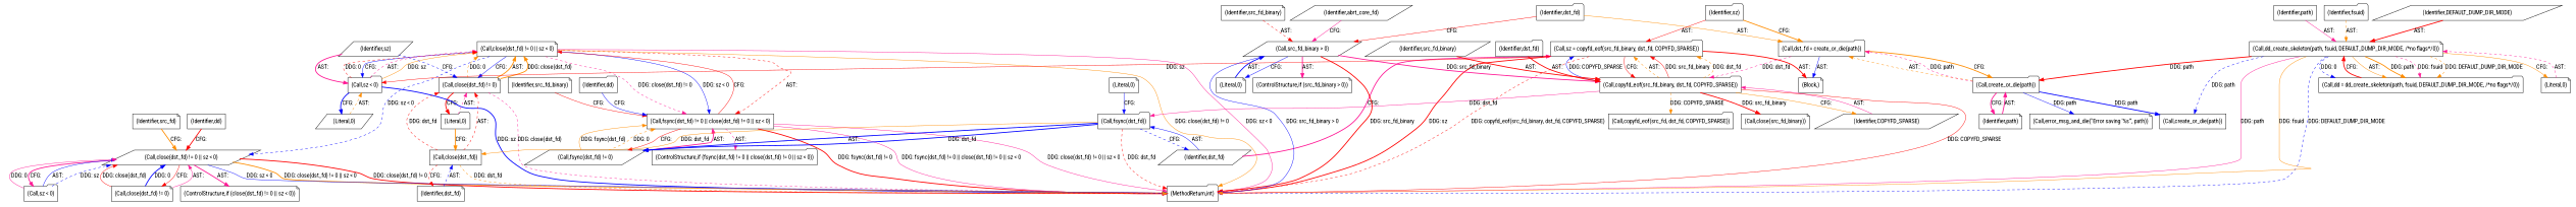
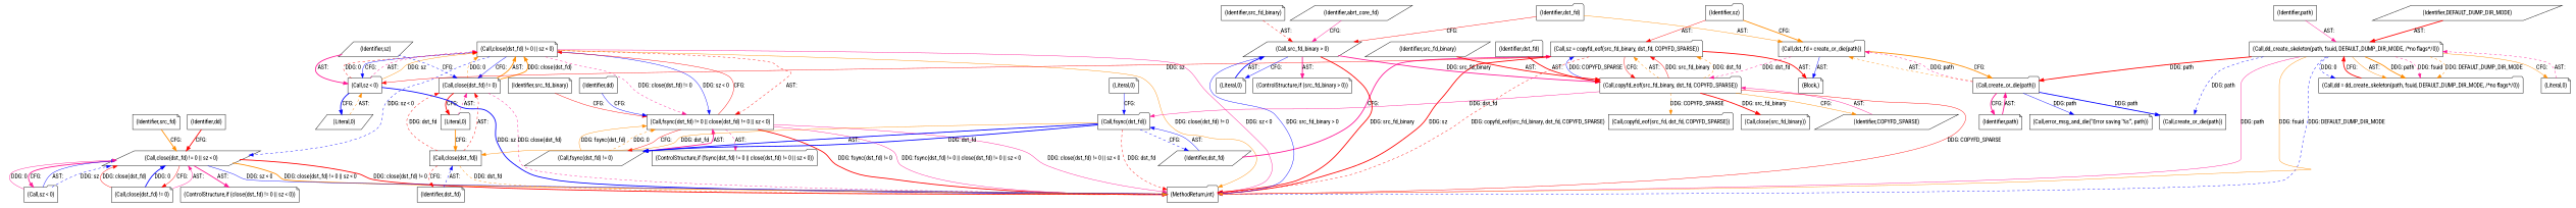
  digraph {
    fontname="Roboto Condensed"
    node [fontname="Roboto Condensed" shape=note]
    edge [color=red fontname="Roboto Condensed" style=solid]
    n1 [label="(Call,close(dst_fd) != 0 || sz < 0)"]
    n2 [label="(Call,close(dst_fd) != 0)"]
    n3 [label="(Call,sz < 0)" shape=folder]
    n4 [label="(Call,fsync(dst_fd) != 0 || close(dst_fd) != 0 || sz < 0)" shape=box]
    n5 [label="(Call,close(dst_fd) != 0 || sz < 0)" shape=parallelogram]
    n6 [label="(MethodReturn,int)" shape=folder]
    n7 [label="(Literal,0)" shape=folder]
    n8 [label="(Literal,0)" shape=parallelogram]
    n9 [label="(Call,fsync(dst_fd) != 0)" shape=parallelogram]
    n10 [label="(ControlStructure,if (fsync(dst_fd) != 0 || close(dst_fd) != 0 || sz < 0))" shape=folder]
    n11 [label="(ControlStructure,if (close(dst_fd) != 0 || sz < 0))"]
    n12 [label="(Call,sz < 0)" shape=folder]
    n13 [label="(Call,close(dst_fd) != 0)"]
    n14 [label="(Call,close(dst_fd))" shape=box]
    n15 [label="(Identifier,dst_fd)"]
    n16 [label="(Call,fsync(dst_fd))" shape=folder]
    n17 [label="(Identifier,dst_fd)" shape=parallelogram]
    n18 [label="(Call,sz = copyfd_eof(src_fd_binary, dst_fd, COPYFD_SPARSE))" shape=folder]
    n19 [label="(Call,copyfd_eof(src_fd_binary, dst_fd, COPYFD_SPARSE))" shape=folder]
    n20 [label="(Call,copyfd_eof(src_fd, dst_fd, COPYFD_SPARSE))" shape=folder]
    n21 [label="(Call,close(src_fd_binary))"]
    n22 [label="(Identifier,COPYFD_SPARSE)" shape=parallelogram]
    n23 [label="(Block,)"]
    n24 [label="(Call,src_fd_binary > 0)" shape=parallelogram]
    n25 [label="(Literal,0)"]
    n26 [label="(ControlStructure,if (src_fd_binary > 0))"]
    n27 [label="(Call,dst_fd = create_or_die(path))" shape=folder]
    n28 [label="(Call,create_or_die(path))" shape=folder]
    n29 [label="(Identifier,path)"]
    n30 [label="(Call,error_msg_and_die(\"Error saving '%s'\", path))"]
    n31 [label="(Call,create_or_die(path))" shape=box]
    n32 [label="(Call,dd_create_skeleton(path, fsuid, DEFAULT_DUMP_DIR_MODE, /*no flags*/0))"]
    n33 [label="(Call,dd = dd_create_skeleton(path, fsuid, DEFAULT_DUMP_DIR_MODE, /*no flags*/0))" shape=folder]
    n34 [label="(Literal,0)"]
    n35 [label="(Identifier,dst_fd)" shape=folder]
    n36 [label="(Identifier,src_fd)"]
    n37 [label="(Identifier,src_fd_binary)" shape=parallelogram]
    n38 [label="(Identifier,sz)" shape=parallelogram]
    n39 [label="(Identifier,src_fd_binary)"]
    n40 [label="(Identifier,dst_fd)" shape=folder]
    n41 [label="(Identifier,dd)" shape=box]
    n42 [label="(Identifier,path)" shape=box]
    n43 [label="(Identifier,sz)" shape=folder]
    n44 [label="(Identifier,src_fd_binary)"]
-   n45 [label="(Identifier,fsuid)" shape=folder]
    n46 [label="(Literal,0)"]
    n47 [label="(Identifier,DEFAULT_DUMP_DIR_MODE)" shape=parallelogram]
    n48 [label="(Identifier,abrt_core_fd)" shape=parallelogram]
    n49 [label="(Identifier,dd)" shape=folder]
    n1 -> n2 [color=blue label="CFG: "]
    n1 -> n3 [color=blue label="CFG: "]
    n1 -> n4 [label="AST: " style=dashed]
    n1 -> n4 [color=deeppink label="DDG: close(dst_fd) != 0" style=dashed]
    n1 -> n4 [color=blue label="DDG: sz < 0"]
    n1 -> n5 [color=blue label="DDG: sz < 0" style=dashed]
    n1 -> n6 [color=deeppink label="DDG: sz < 0"]
    n1 -> n6 [color=darkorange label="DDG: close(dst_fd) != 0"]
    n2 -> n1 [color=darkorange label="AST: " style=bold]
    n2 -> n1 [color=darkorange label="DDG: close(dst_fd)" style=bold]
    n2 -> n1 [color=darkorange label="DDG: 0" style=dashed]
    n2 -> n6 [color=deeppink label="DDG: close(dst_fd)" style=dashed]
    n2 -> n7 [label="CFG: " style=bold]
    n3 -> n1 [color=deeppink label="AST: " style=dashed]
    n3 -> n1 [color=darkorange label="DDG: sz"]
    n3 -> n1 [label="DDG: 0" style=dashed]
    n3 -> n6 [color=blue label="DDG: sz" style=bold]
    n3 -> n8 [color=blue label="CFG: " style=bold]
    n4 -> n1 [label="CFG: "]
    n4 -> n6 [color=deeppink label="DDG: close(dst_fd) != 0 || sz < 0"]
    n4 -> n6 [label="DDG: fsync(dst_fd) != 0" style=bold]
    n4 -> n6 [color=deeppink label="DDG: fsync(dst_fd) != 0 || close(dst_fd) != 0 || sz < 0"]
    n4 -> n9 [label="CFG: "]
    n4 -> n10 [color=deeppink label="AST: " style=dashed]
    n5 -> n6 [color=darkorange label="DDG: close(dst_fd) != 0 || sz < 0" style=bold]
    n5 -> n6 [label="DDG: close(dst_fd) != 0" style=bold]
    n5 -> n6 [color=blue label="DDG: sz < 0"]
    n5 -> n11 [color=deeppink label="AST: " style=bold]
    n5 -> n12 [color=deeppink label="CFG: " style=bold]
    n5 -> n13 [label="CFG: "]
    n7 -> n2 [color=deeppink label="AST: " style=dashed]
    n7 -> n14 [color=darkorange label="CFG: " style=bold]
    n8 -> n3 [color=darkorange label="AST: " style=dashed]
    n9 -> n4 [color=deeppink label="AST: " style=bold]
    n9 -> n4 [color=darkorange label="DDG: fsync(dst_fd)"]
    n9 -> n4 [color=darkorange label="DDG: 0" style=dashed]
    n12 -> n5 [color=blue label="AST: "]
    n12 -> n5 [color=blue label="DDG: sz" style=dashed]
    n12 -> n5 [color=deeppink label="DDG: 0"]
    n13 -> n5 [color=deeppink label="AST: "]
    n13 -> n5 [label="DDG: close(dst_fd)"]
    n13 -> n5 [color=blue label="DDG: 0" style=bold]
    n14 -> n2 [label="AST: " style=dashed]
    n14 -> n2 [label="DDG: dst_fd" style=dashed]
    n14 -> n6 [color=darkorange label="DDG: dst_fd" style=dashed]
    n14 -> n15 [label="CFG: " style=dashed]
    n15 -> n14 [color=blue label="AST: " style=dashed]
    n16 -> n6 [label="DDG: dst_fd" style=dashed]
    n16 -> n9 [color=blue label="AST: " style=bold]
    n16 -> n9 [color=blue label="DDG: dst_fd" style=bold]
    n16 -> n14 [color=darkorange label="DDG: dst_fd"]
    n16 -> n17 [color=blue label="CFG: " style=dashed]
    n17 -> n16 [color=blue label="AST: "]
    n17 -> n18 [color=deeppink label="CFG: " style=bold]
    n18 -> n3 [label="DDG: sz"]
    n18 -> n6 [label="DDG: sz" style=bold]
    n18 -> n6 [label="DDG: copyfd_eof(src_fd_binary, dst_fd, COPYFD_SPARSE)" style=dashed]
    n18 -> n19 [label="CFG: "]
    n18 -> n23 [label="AST: " style=bold]
    n19 -> n6 [label="DDG: COPYFD_SPARSE"]
    n19 -> n16 [color=deeppink label="DDG: dst_fd"]
    n19 -> n18 [color=darkorange label="AST: " style=dashed]
    n19 -> n18 [label="DDG: src_fd_binary"]
    n19 -> n18 [color=darkorange label="DDG: dst_fd" style=dashed]
    n19 -> n18 [color=blue label="DDG: COPYFD_SPARSE"]
    n19 -> n20 [color=darkorange label="DDG: COPYFD_SPARSE" style=dashed]
    n19 -> n21 [label="DDG: src_fd_binary" style=bold]
    n19 -> n22 [color=darkorange label="CFG: "]
    n22 -> n19 [color=deeppink label="AST: "]
    n24 -> n6 [label="DDG: src_fd_binary" style=bold]
    n24 -> n6 [color=blue label="DDG: src_fd_binary > 0"]
    n24 -> n19 [color=deeppink label="DDG: src_fd_binary" style=bold]
    n24 -> n25 [color=blue label="CFG: "]
    n24 -> n26 [color=deeppink label="AST: " style=bold]
    n25 -> n24 [color=blue label="AST: " style=bold]
    n27 -> n19 [color=deeppink label="DDG: dst_fd" style=dashed]
    n27 -> n23 [color=blue label="AST: "]
    n27 -> n28 [color=darkorange label="CFG: " style=bold]
    n28 -> n27 [color=darkorange label="AST: " style=dashed]
    n28 -> n27 [color=deeppink label="DDG: path" style=dashed]
    n28 -> n29 [color=deeppink label="CFG: " style=bold]
    n28 -> n30 [color=blue label="DDG: path"]
    n28 -> n31 [color=blue label="DDG: path" style=bold]
    n29 -> n28 [color=deeppink label="AST: " style=bold]
    n32 -> n6 [color=blue label="DDG: DEFAULT_DUMP_DIR_MODE" style=dashed]
    n32 -> n6 [color=deeppink label="DDG: path"]
    n32 -> n6 [color=darkorange label="DDG: fsuid"]
    n32 -> n28 [label="DDG: path" style=bold]
    n32 -> n31 [color=blue label="DDG: path" style=dashed]
    n32 -> n33 [color=darkorange label="AST: "]
    n32 -> n33 [color=darkorange label="DDG: path" style=bold]
    n32 -> n33 [color=deeppink label="DDG: fsuid" style=dashed]
    n32 -> n33 [color=darkorange label="DDG: DEFAULT_DUMP_DIR_MODE" style=dashed]
    n32 -> n33 [color=blue label="DDG: 0" style=dashed]
    n32 -> n34 [color=darkorange label="CFG: "]
    n33 -> n32 [label="CFG: " style=bold]
    n34 -> n32 [color=deeppink label="AST: " style=dashed]
    n35 -> n24 [label="CFG: "]
    n35 -> n27 [color=darkorange label="AST: "]
    n36 -> n5 [color=darkorange label="CFG: " style=bold]
    n37 -> n19 [label="AST: " style=bold]
    n38 -> n2 [color=blue label="CFG: " style=dashed]
    n38 -> n3 [color=deeppink label="AST: " style=bold]
    n39 -> n24 [label="AST: " style=dashed]
    n40 -> n19 [label="AST: " style=bold]
    n41 -> n5 [label="CFG: " style=bold]
    n42 -> n32 [color=deeppink label="AST: "]
    n43 -> n18 [label="AST: "]
    n43 -> n27 [color=darkorange label="CFG: " style=bold]
    n44 -> n4 [label="CFG: "]
-   n45 -> n32 [color=darkorange label="AST: " style=dashed]
    n46 -> n16 [color=blue label="CFG: "]
    n47 -> n32 [label="AST: " style=bold]
    n48 -> n24 [color=deeppink label="CFG: "]
    n49 -> n4 [color=blue label="CFG: "]
  }
